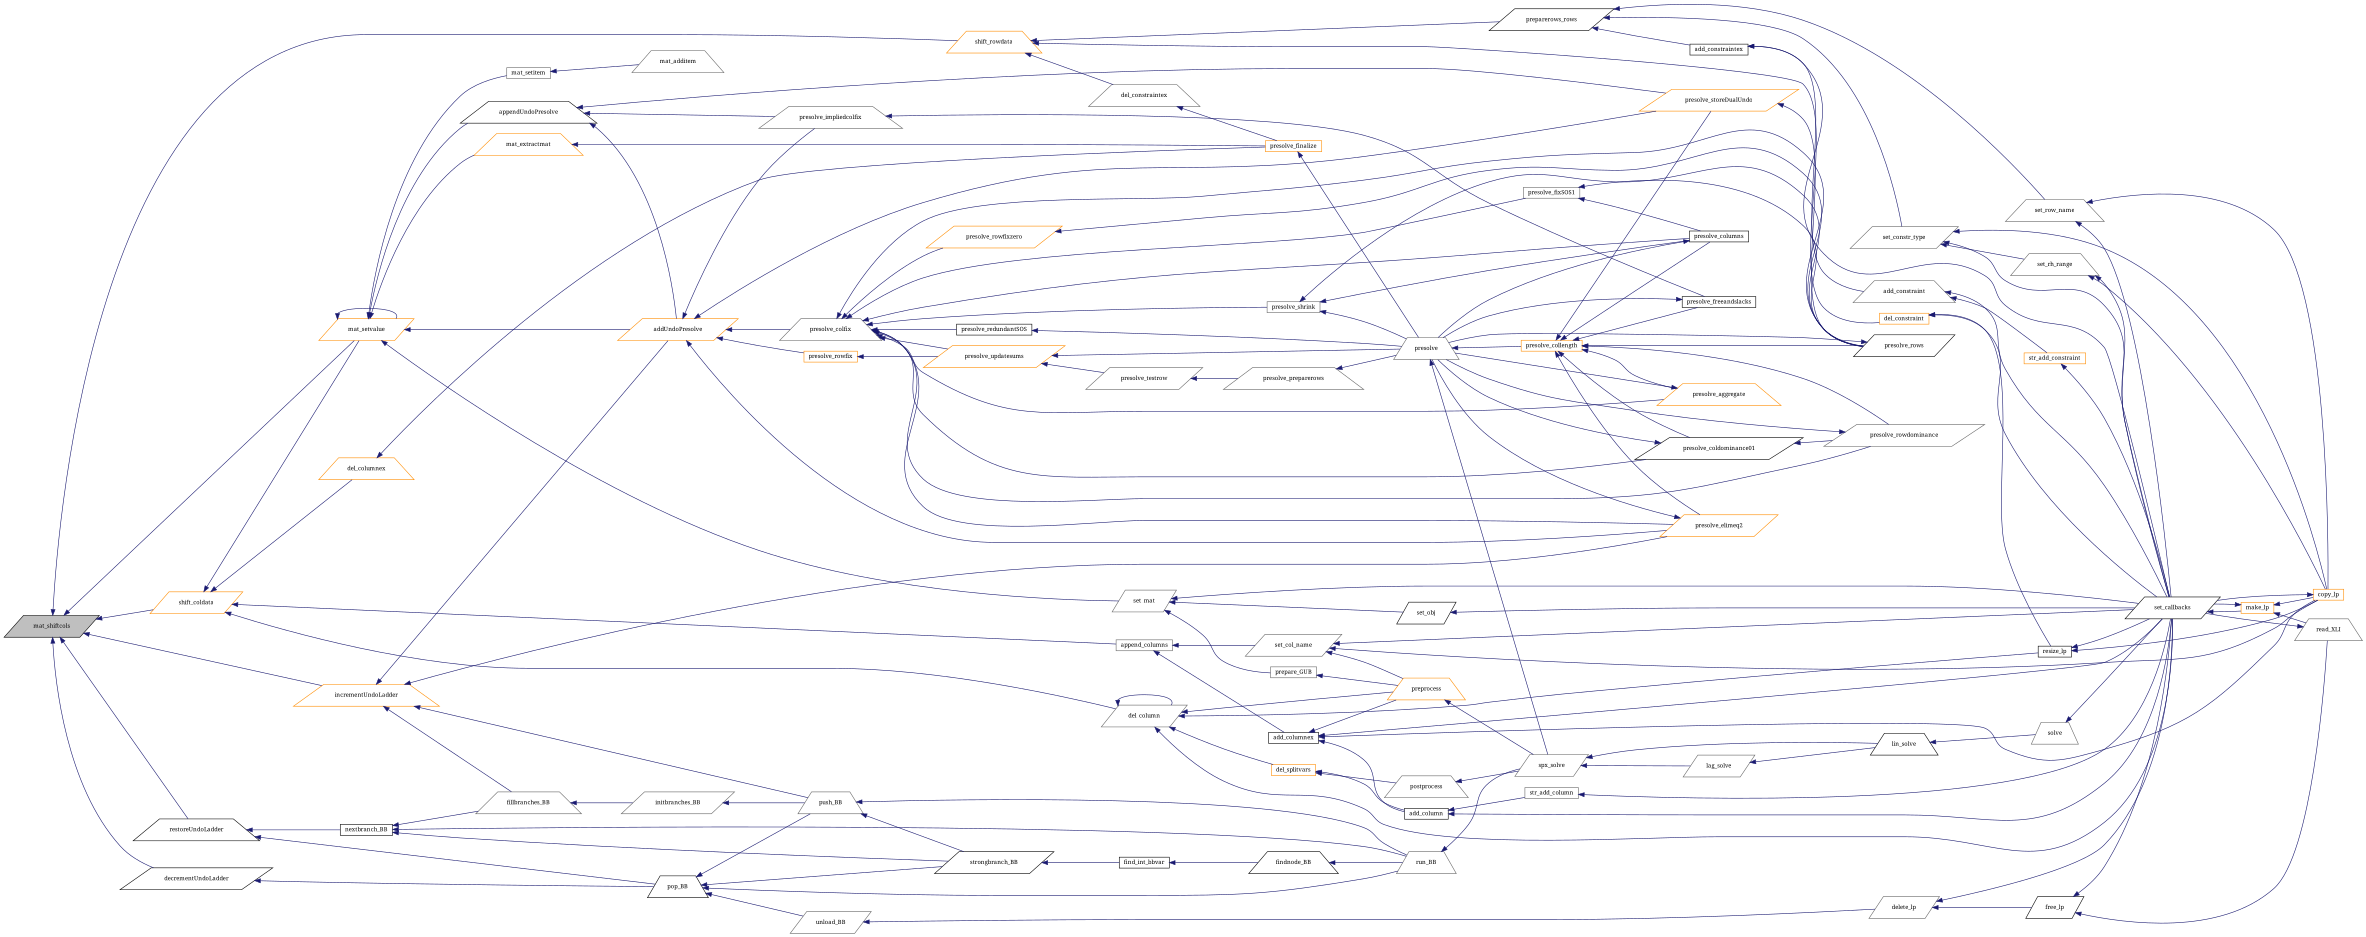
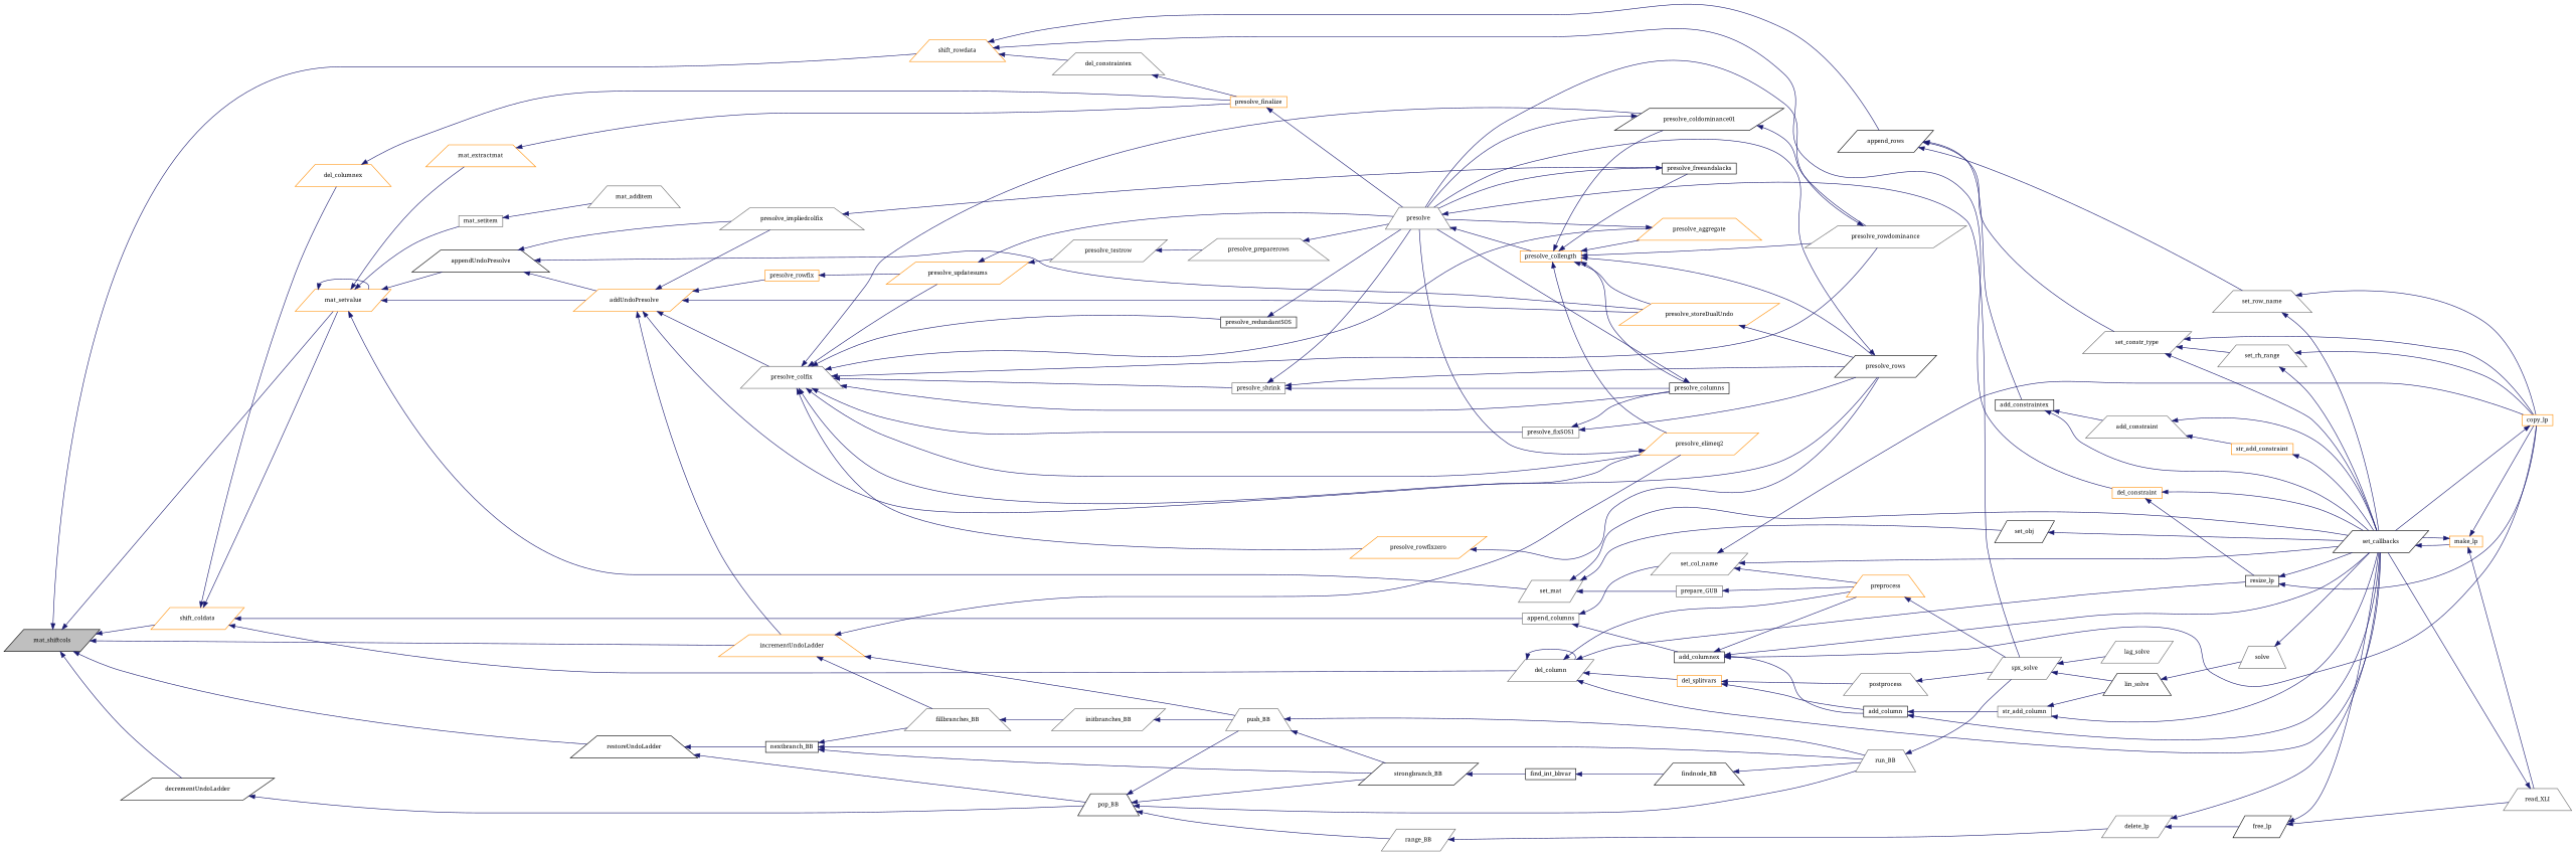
  digraph {
    fontname="Noto Serif"
    rankdir=LR
    node [color=gray40 fillcolor=white fontname="Noto Serif" fontsize=10 shape=parallelogram style=filled]
    edge [color=midnightblue dir=back fontname="Noto Serif" fontsize=10 labelfontname=Helvetica labelfontsize=10 style=solid]
    n1 [color=black fillcolor=grey75 fontcolor=black height=0.2 label=mat_shiftcols width=0.4]
    n2 [color=darkorange height=0.2 label=shift_rowdata shape=trapezium width=0.4]
    n3 [color=darkorange height=0.2 label=shift_coldata width=0.4]
    n4 [color=darkorange height=0.2 label=mat_setvalue width=0.4]
    n5 [color=darkorange height=0.2 label=incrementUndoLadder shape=trapezium width=0.4]
    n6 [color=black height=0.2 label=restoreUndoLadder shape=trapezium width=0.4]
    n7 [color=black height=0.2 label=decrementUndoLadder width=0.4]
-   n8 [color=black height=0.2 label=preparerows_rows width=0.4]
+   n8 [color=black height=0.2 label=append_rows width=0.4]
    n9 [height=0.2 label=del_constraintex shape=trapezium width=0.4]
    n10 [color=darkorange height=0.2 label=del_constraint shape=box width=0.4]
    n11 [height=0.2 label=append_columns shape=box width=0.4]
    n12 [color=darkorange height=0.2 label=del_columnex shape=trapezium width=0.4]
    n13 [height=0.2 label=del_column width=0.4]
    n14 [height=0.2 label=set_mat width=0.4]
    n15 [color=darkorange height=0.2 label=mat_extractmat shape=trapezium width=0.4]
    n16 [height=0.2 label=mat_setitem shape=box width=0.4]
    n17 [color=black height=0.2 label=appendUndoPresolve shape=trapezium width=0.4]
    n18 [color=darkorange height=0.2 label=addUndoPresolve width=0.4]
    n19 [color=darkorange height=0.2 label=presolve_elimeq2 width=0.4]
    n20 [height=0.2 label=push_BB shape=trapezium width=0.4]
    n21 [height=0.2 label=fillbranches_BB shape=trapezium width=0.4]
    n22 [color=black height=0.2 label=pop_BB shape=trapezium width=0.4]
    n23 [color=black height=0.2 label=nextbranch_BB shape=box width=0.4]
    n24 [color=black height=0.2 label=add_constraintex shape=box width=0.4]
    n25 [height=0.2 label=set_constr_type width=0.4]
    n26 [height=0.2 label=set_row_name shape=trapezium width=0.4]
    n27 [color=darkorange height=0.2 label=presolve_finalize shape=box width=0.4]
    n28 [color=black height=0.2 label=set_callbacks width=0.4]
    n29 [color=black height=0.2 label=resize_lp shape=box width=0.4]
    n30 [height=0.2 label=add_constraint shape=trapezium width=0.4]
    n31 [color=darkorange height=0.2 label=copy_lp shape=box width=0.4]
    n32 [height=0.2 label=set_rh_range shape=trapezium width=0.4]
    n33 [color=darkorange height=0.2 label=str_add_constraint shape=box width=0.4]
    n34 [color=darkorange height=0.2 label=make_lp shape=box width=0.4]
    n35 [height=0.2 label=read_XLI shape=trapezium width=0.4]
    n36 [height=0.2 label=presolve shape=trapezium width=0.4]
    n37 [color=darkorange height=0.2 label=presolve_collength shape=box width=0.4]
    n38 [height=0.2 label=spx_solve width=0.4]
    n39 [color=darkorange height=0.2 label=presolve_storeDualUndo width=0.4]
    n40 [color=black height=0.2 label=presolve_rows width=0.4]
    n41 [height=0.2 label=presolve_rowdominance width=0.4]
    n42 [color=black height=0.2 label=presolve_coldominance01 width=0.4]
    n43 [color=darkorange height=0.2 label=presolve_aggregate shape=trapezium width=0.4]
    n44 [color=black height=0.2 label=presolve_columns shape=box width=0.4]
    n45 [color=black height=0.2 label=presolve_freeandslacks shape=box width=0.4]
    n46 [height=0.2 label=lag_solve width=0.4]
    n47 [color=black height=0.2 label=lin_solve shape=trapezium width=0.4]
    n48 [height=0.2 label=solve shape=trapezium width=0.4]
    n49 [color=black height=0.2 label=add_columnex shape=box width=0.4]
    n50 [height=0.2 label=set_col_name width=0.4]
    n51 [color=darkorange height=0.2 label=preprocess shape=trapezium width=0.4]
    n52 [color=darkorange height=0.2 label=del_splitvars shape=box width=0.4]
    n53 [color=black height=0.2 label=add_column shape=box width=0.4]
    n54 [height=0.2 label=str_add_column shape=box width=0.4]
    n55 [height=0.2 label=postprocess shape=trapezium width=0.4]
    n56 [color=black height=0.2 label=set_obj width=0.4]
    n57 [height=0.2 label=prepare_GUB shape=box width=0.4]
    n58 [height=0.2 label=mat_additem shape=trapezium width=0.4]
    n59 [height=0.2 label=presolve_impliedcolfix shape=trapezium width=0.4]
    n60 [color=darkorange height=0.2 label=presolve_rowfix shape=box width=0.4]
    n61 [height=0.2 label=presolve_colfix shape=trapezium width=0.4]
    n62 [color=darkorange height=0.2 label=presolve_updatesums width=0.4]
    n63 [height=0.2 label=presolve_shrink shape=box width=0.4]
    n64 [color=black height=0.2 label=presolve_redundantSOS shape=box width=0.4]
    n65 [height=0.2 label=presolve_fixSOS1 shape=box width=0.4]
    n66 [color=darkorange height=0.2 label=presolve_rowfixzero width=0.4]
    n67 [height=0.2 label=presolve_testrow width=0.4]
    n68 [height=0.2 label=presolve_preparerows shape=trapezium width=0.4]
    n69 [color=black height=0.2 label=strongbranch_BB width=0.4]
    n70 [height=0.2 label=run_BB shape=trapezium width=0.4]
    n71 [height=0.2 label=initbranches_BB width=0.4]
    n72 [color=black height=0.2 label=find_int_bbvar shape=box width=0.4]
    n73 [color=black height=0.2 label=findnode_BB shape=trapezium width=0.4]
-   n74 [height=0.2 label=unload_BB width=0.4]
+   n74 [height=0.2 label=range_BB width=0.4]
    n75 [height=0.2 label=delete_lp width=0.4]
    n76 [color=black height=0.2 label=free_lp width=0.4]
    n1 -> n2
    n1 -> n3
    n1 -> n4
    n1 -> n5
    n1 -> n6
    n1 -> n7
    n2 -> n8
    n2 -> n9
    n2 -> n10
    n3 -> n4
    n3 -> n11
    n3 -> n12
    n3 -> n13
    n4 -> n4
    n4 -> n14
    n4 -> n15
    n4 -> n16
    n4 -> n17
    n4 -> n18
-   n5 -> n18
+   n18 -> n5
    n5 -> n19
    n5 -> n20
    n5 -> n21
    n6 -> n22
    n6 -> n23
    n7 -> n22
    n8 -> n24
    n8 -> n25
    n8 -> n26
    n9 -> n27
    n10 -> n28
    n10 -> n29
    n11 -> n49
    n11 -> n50
    n12 -> n27
    n13 -> n13
    n13 -> n28
    n13 -> n29
    n13 -> n51
    n13 -> n52
    n14 -> n28
    n14 -> n56
    n14 -> n57
    n15 -> n27
    n16 -> n58
    n17 -> n18
    n17 -> n39
    n17 -> n59
    n18 -> n19
    n18 -> n39
    n18 -> n59
    n18 -> n60
    n18 -> n61
    n19 -> n36
    n20 -> n69
    n20 -> n70
    n21 -> n71
    n22 -> n20
    n22 -> n69
    n22 -> n70
    n22 -> n74
    n23 -> n21
    n23 -> n69
    n23 -> n70
    n24 -> n28
    n24 -> n30
    n25 -> n28
    n25 -> n31
    n25 -> n32
    n26 -> n28
    n26 -> n31
    n27 -> n36
    n28 -> n34
    n29 -> n28
    n29 -> n31
    n30 -> n28
    n30 -> n33
    n31 -> n28
    n32 -> n28
    n32 -> n31
    n33 -> n28
    n34 -> n28
    n34 -> n31
    n34 -> n35
    n35 -> n28
    n36 -> n37
    n36 -> n38
    n37 -> n19
    n37 -> n39
    n37 -> n40
    n37 -> n41
    n37 -> n42
    n37 -> n43
    n37 -> n44
    n37 -> n45
    n38 -> n46
    n38 -> n47
    n39 -> n40
    n40 -> n36
    n41 -> n36
    n42 -> n36
    n42 -> n41
    n43 -> n36
    n44 -> n36
    n45 -> n36
-   n46 -> n47
+   n54 -> n47
    n47 -> n48
    n48 -> n28
    n49 -> n28
    n49 -> n31
    n49 -> n51
    n49 -> n53
    n50 -> n28
    n50 -> n31
    n50 -> n51
    n51 -> n38
    n52 -> n53
    n52 -> n55
    n53 -> n28
    n53 -> n54
    n54 -> n28
    n55 -> n38
    n56 -> n28
    n57 -> n51
    n59 -> n45
    n60 -> n62
    n61 -> n19
    n61 -> n40
    n61 -> n41
    n61 -> n42
    n61 -> n43
    n61 -> n44
    n61 -> n62
    n61 -> n63
    n61 -> n64
    n61 -> n65
    n61 -> n66
    n62 -> n36
    n62 -> n67
    n63 -> n36
    n63 -> n40
    n63 -> n44
    n64 -> n36
    n65 -> n40
    n65 -> n44
    n66 -> n40
    n67 -> n68
    n68 -> n36
    n69 -> n72
    n70 -> n38
    n71 -> n20
    n72 -> n73
    n73 -> n70
    n74 -> n75
    n75 -> n28
    n75 -> n76
    n76 -> n28
    n76 -> n35
  }
